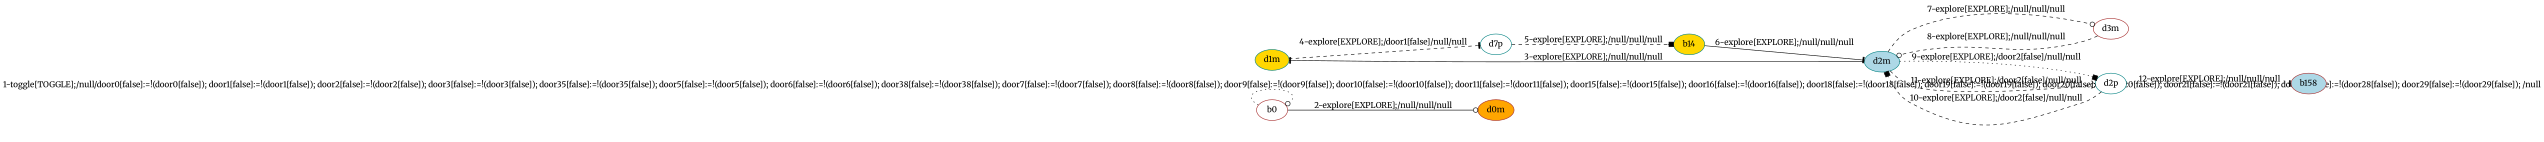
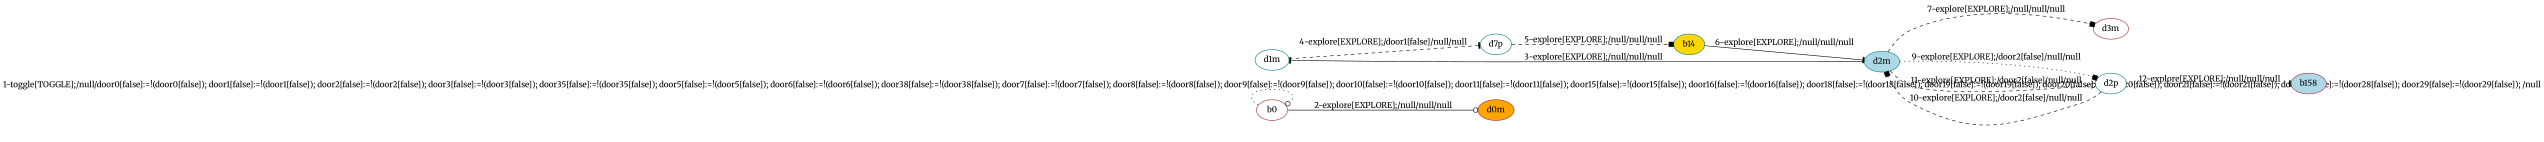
  digraph {
    fontname=Merriweather
    rankdir=LR
    node [color=teal fillcolor=white fontname=Merriweather style=filled]
    edge [arrowhead=odot fontname=Merriweather style=dashed]
    b0 [color=brown]
    d0m [color=brown fillcolor=orange]
-   d1m [fillcolor=gold]
+   d1m
    n4 [label=d7p]
    b14 [fillcolor=gold]
    d2m [fillcolor=lightblue]
    d3m [color=brown]
    d2p
    n9 [color=brown fillcolor=lightblue label=b158]
    b0 -> b0 [label="1-toggle[TOGGLE];/null/door0[false]:=!(door0[false]); door1[false]:=!(door1[false]); door2[false]:=!(door2[false]); door3[false]:=!(door3[false]); door35[false]:=!(door35[false]); door5[false]:=!(door5[false]); door6[false]:=!(door6[false]); door38[false]:=!(door38[false]); door7[false]:=!(door7[false]); door8[false]:=!(door8[false]); door9[false]:=!(door9[false]); door10[false]:=!(door10[false]); door11[false]:=!(door11[false]); door15[false]:=!(door15[false]); door16[false]:=!(door16[false]); door18[false]:=!(door18[false]); door19[false]:=!(door19[false]); door20[false]:=!(door20[false]); door21[false]:=!(door21[false]); door28[false]:=!(door28[false]); door29[false]:=!(door29[false]); /null" style=dotted]
    b0 -> d0m [label="2-explore[EXPLORE];/null/null/null" style=solid]
    d1m -> n4 [arrowhead=tee label="4-explore[EXPLORE];/door1[false]/null/null"]
    n4 -> b14 [arrowhead=box label="5-explore[EXPLORE];/null/null/null"]
    b14 -> d2m [arrowhead=tee label="6-explore[EXPLORE];/null/null/null" style=solid]
    d2m -> d1m [arrowhead=tee label="3-explore[EXPLORE];/null/null/null" style=solid]
-   d2m -> d3m [label="7-explore[EXPLORE];/null/null/null"]
+   d2m -> d3m [arrowhead=box label="7-explore[EXPLORE];/null/null/null"]
    d2m -> d2p [arrowhead=box label="9-explore[EXPLORE];/door2[false]/null/null" style=dotted]
    d2m -> d2p [label="11-explore[EXPLORE];/door2[false]/null/null"]
-   d3m -> d2m [label="8-explore[EXPLORE];/null/null/null"]
    d2p -> d2m [arrowhead=box label="10-explore[EXPLORE];/door2[false]/null/null"]
    d2p -> n9 [arrowhead=tee label="12-explore[EXPLORE];/null/null/null" style=dotted]
  }
